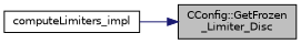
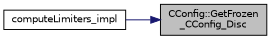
  digraph {
    rankdir=RL
    node [color=black fontname=Helvetica fontsize=10 shape=record style=filled]
-   n1 [fillcolor=grey75 fontcolor=black height=0.2 label="CConfig::GetFrozen\l_Limiter_Disc" width=0.4]
+   n1 [fillcolor=grey75 fontcolor=black height=0.2 label="CConfig::GetFrozen\l_CConfig_Disc" width=0.4]
    n2 [fillcolor=white height=0.2 label=computeLimiters_impl width=0.4]
    n1 -> n2 [color=midnightblue dir=back fontname=Helvetica fontsize=10 labelfontname=Helvetica labelfontsize=10 style=solid]
  }
